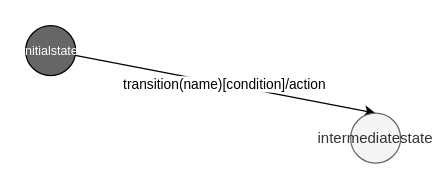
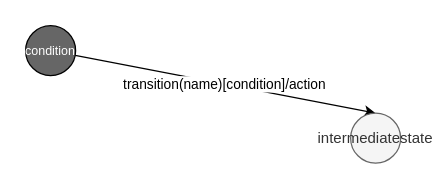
  <mxCell id="0" />
  <mxCell id="1" parent="0" />
  <mxCell id="2" value="transition(name)[condition]/action" style="rounded=0;orthogonalLoop=1;jettySize=auto;html=1;entryX=0.5;entryY=0;entryDx=0;entryDy=0;" parent="1" source="3" target="4" edge="1"><mxGeometry relative="1" as="geometry" /></mxCell>
- <mxCell id="3" value="initialstate" style="ellipse;whiteSpace=wrap;html=1;fontSize=10;fillColor=#666666;fontColor=#FFFFFF;" parent="1" vertex="1"><mxGeometry x="20" y="20" width="40" height="40" as="geometry" /></mxCell>
+ <mxCell id="3" value="condition" style="ellipse;whiteSpace=wrap;html=1;fontSize=10;fillColor=#666666;fontColor=#FFFFFF;" parent="1" vertex="1"><mxGeometry x="20" y="20" width="40" height="40" as="geometry" /></mxCell>
  <mxCell id="4" value="intermediatestate" style="ellipse;whiteSpace=wrap;html=1;fillColor=#f5f5f5;fontColor=#333333;strokeColor=#666666;" parent="1" vertex="1"><mxGeometry x="280" y="90" width="40" height="40" as="geometry" /></mxCell>
